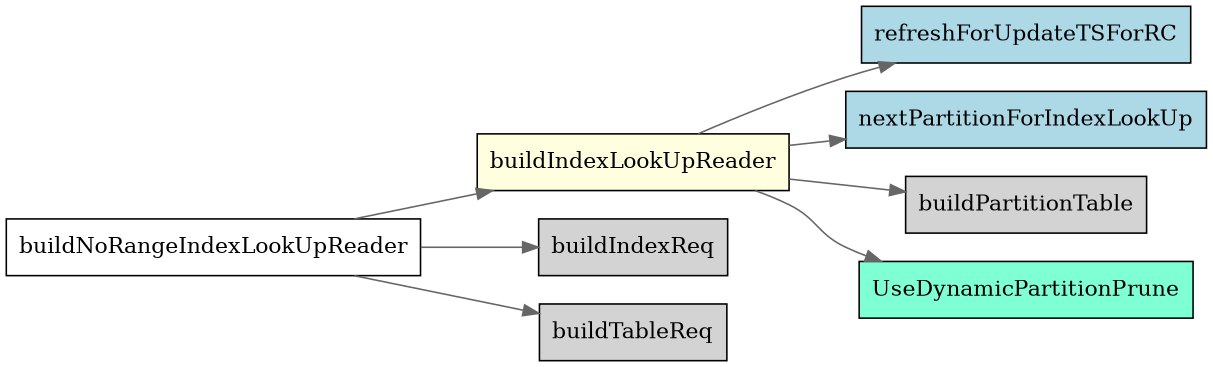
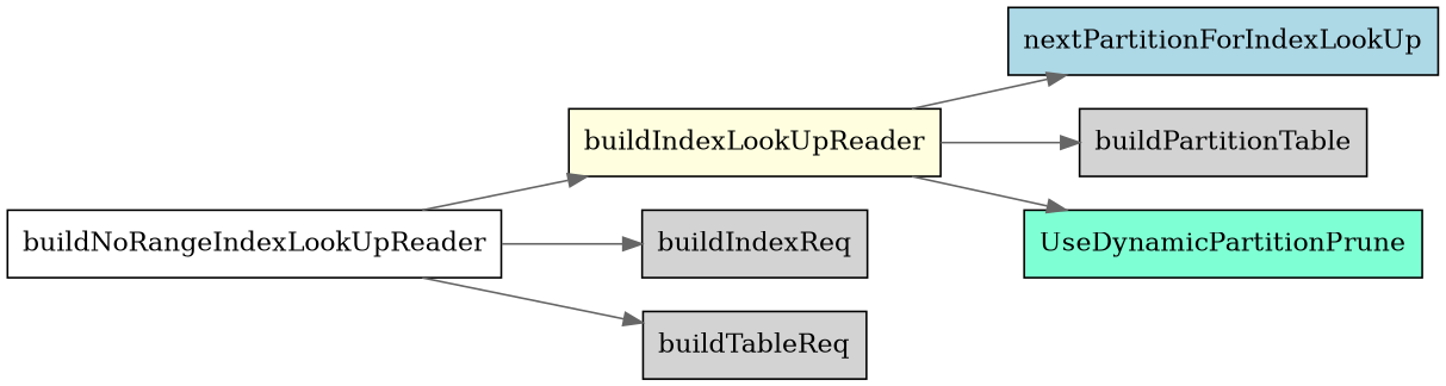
  digraph {
    newrank=true
    rankdir=LR
    node [fillcolor=lightgrey shape=box style=filled]
    edge [color=gray40]
    buildIndexLookUpReader [fillcolor=lightyellow]
-   refreshForUpdateTSForRC [fillcolor=lightblue]
    nextPartitionForIndexLookUp [fillcolor=lightblue]
    buildPartitionTable
    UseDynamicPartitionPrune [fillcolor=aquamarine]
    buildNoRangeIndexLookUpReader [fillcolor=white]
    buildIndexReq
    buildTableReq
-   buildIndexLookUpReader -> refreshForUpdateTSForRC
    buildIndexLookUpReader -> nextPartitionForIndexLookUp
    buildIndexLookUpReader -> buildPartitionTable
    buildIndexLookUpReader -> UseDynamicPartitionPrune
    buildNoRangeIndexLookUpReader -> buildIndexLookUpReader
    buildNoRangeIndexLookUpReader -> buildIndexReq
    buildNoRangeIndexLookUpReader -> buildTableReq
  }
